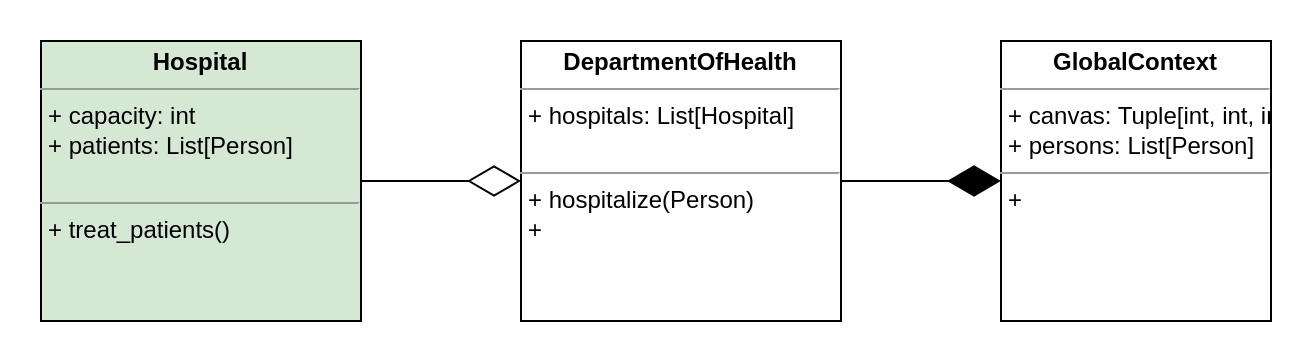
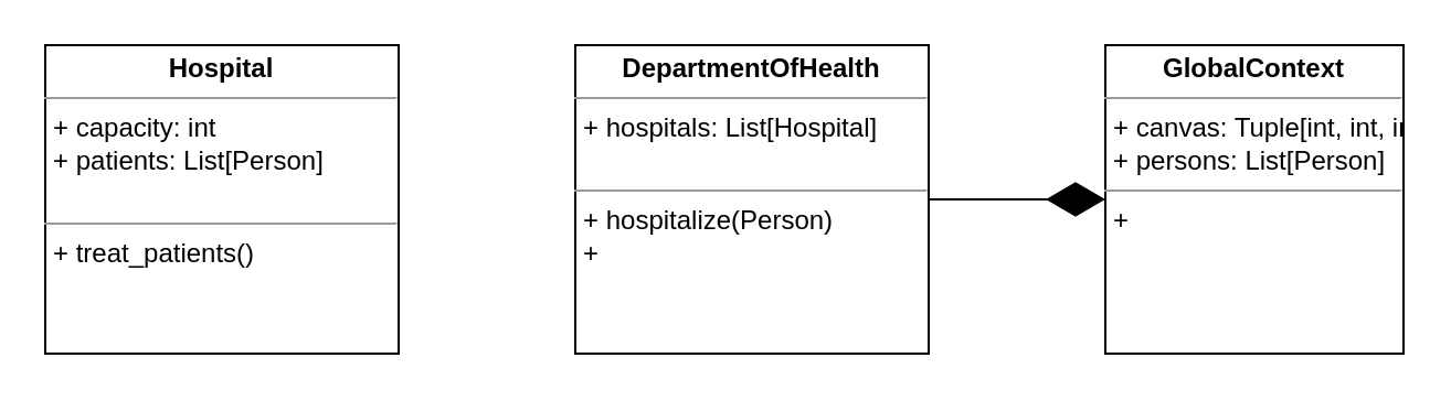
  <mxCell id="0" />
  <mxCell id="1" parent="0" />
- <mxCell id="2" style="edgeStyle=orthogonalEdgeStyle;rounded=0;orthogonalLoop=1;jettySize=auto;html=1;exitX=1;exitY=0.5;exitDx=0;exitDy=0;entryX=0;entryY=0.5;entryDx=0;entryDy=0;endArrow=diamondThin;endFill=0;endSize=24;" edge="1" parent="1" source="3" target="5"><mxGeometry relative="1" as="geometry" /></mxCell>
- <mxCell id="3" value="&lt;p style=&quot;margin: 0px ; margin-top: 4px ; text-align: center&quot;&gt;&lt;b&gt;Hospital&lt;/b&gt;&lt;/p&gt;&lt;hr size=&quot;1&quot;&gt;&lt;p style=&quot;margin: 0px ; margin-left: 4px&quot;&gt;+ capacity: int&lt;/p&gt;&lt;p style=&quot;margin: 0px ; margin-left: 4px&quot;&gt;+ patients: List[Person]&lt;/p&gt;&lt;p style=&quot;margin: 0px ; margin-left: 4px&quot;&gt;&lt;br&gt;&lt;/p&gt;&lt;hr size=&quot;1&quot;&gt;&lt;p style=&quot;margin: 0px ; margin-left: 4px&quot;&gt;+ treat_patients()&lt;/p&gt;" style="verticalAlign=top;align=left;overflow=fill;fontSize=12;fontFamily=Helvetica;html=1;fillColor=#d5e8d4;" vertex="1" parent="1"><mxGeometry x="20" y="20" width="160" height="140" as="geometry" /></mxCell>
+ <mxCell id="3" value="&lt;p style=&quot;margin: 0px ; margin-top: 4px ; text-align: center&quot;&gt;&lt;b&gt;Hospital&lt;/b&gt;&lt;/p&gt;&lt;hr size=&quot;1&quot;&gt;&lt;p style=&quot;margin: 0px ; margin-left: 4px&quot;&gt;+ capacity: int&lt;/p&gt;&lt;p style=&quot;margin: 0px ; margin-left: 4px&quot;&gt;+ patients: List[Person]&lt;/p&gt;&lt;p style=&quot;margin: 0px ; margin-left: 4px&quot;&gt;&lt;br&gt;&lt;/p&gt;&lt;hr size=&quot;1&quot;&gt;&lt;p style=&quot;margin: 0px ; margin-left: 4px&quot;&gt;+ treat_patients()&lt;/p&gt;" style="verticalAlign=top;align=left;overflow=fill;fontSize=12;fontFamily=Helvetica;html=1;" vertex="1" parent="1"><mxGeometry x="20" y="20" width="160" height="140" as="geometry" /></mxCell>
  <mxCell id="4" style="edgeStyle=orthogonalEdgeStyle;rounded=0;orthogonalLoop=1;jettySize=auto;html=1;entryX=0;entryY=0.5;entryDx=0;entryDy=0;endArrow=diamondThin;endFill=1;endSize=24;" edge="1" parent="1" source="5" target="6"><mxGeometry relative="1" as="geometry" /></mxCell>
  <mxCell id="5" value="&lt;p style=&quot;margin: 0px ; margin-top: 4px ; text-align: center&quot;&gt;&lt;b&gt;DepartmentOfHealth&lt;/b&gt;&lt;br&gt;&lt;/p&gt;&lt;hr size=&quot;1&quot;&gt;&lt;p style=&quot;margin: 0px ; margin-left: 4px&quot;&gt;+ hospitals: List[Hospital]&lt;/p&gt;&lt;p style=&quot;margin: 0px ; margin-left: 4px&quot;&gt;&lt;br&gt;&lt;/p&gt;&lt;hr size=&quot;1&quot;&gt;&lt;p style=&quot;margin: 0px ; margin-left: 4px&quot;&gt;+ hospitalize(Person)&lt;/p&gt;&lt;p style=&quot;margin: 0px ; margin-left: 4px&quot;&gt;+&amp;nbsp;&lt;/p&gt;" style="verticalAlign=top;align=left;overflow=fill;fontSize=12;fontFamily=Helvetica;html=1;" vertex="1" parent="1"><mxGeometry x="260" y="20" width="160" height="140" as="geometry" /></mxCell>
  <mxCell id="6" value="&lt;p style=&quot;margin: 0px ; margin-top: 4px ; text-align: center&quot;&gt;&lt;b&gt;GlobalContext&lt;/b&gt;&lt;br&gt;&lt;/p&gt;&lt;hr size=&quot;1&quot;&gt;&lt;p style=&quot;margin: 0px ; margin-left: 4px&quot;&gt;+ canvas: Tuple[int, int, int, int]&lt;/p&gt;&lt;p style=&quot;margin: 0px ; margin-left: 4px&quot;&gt;+ persons: List[Person]&lt;/p&gt;&lt;hr size=&quot;1&quot;&gt;&lt;p style=&quot;margin: 0px ; margin-left: 4px&quot;&gt;+&amp;nbsp;&lt;br&gt;&lt;/p&gt;" style="verticalAlign=top;align=left;overflow=fill;fontSize=12;fontFamily=Helvetica;html=1;" vertex="1" parent="1"><mxGeometry x="500" y="20" width="135" height="140" as="geometry" /></mxCell>
